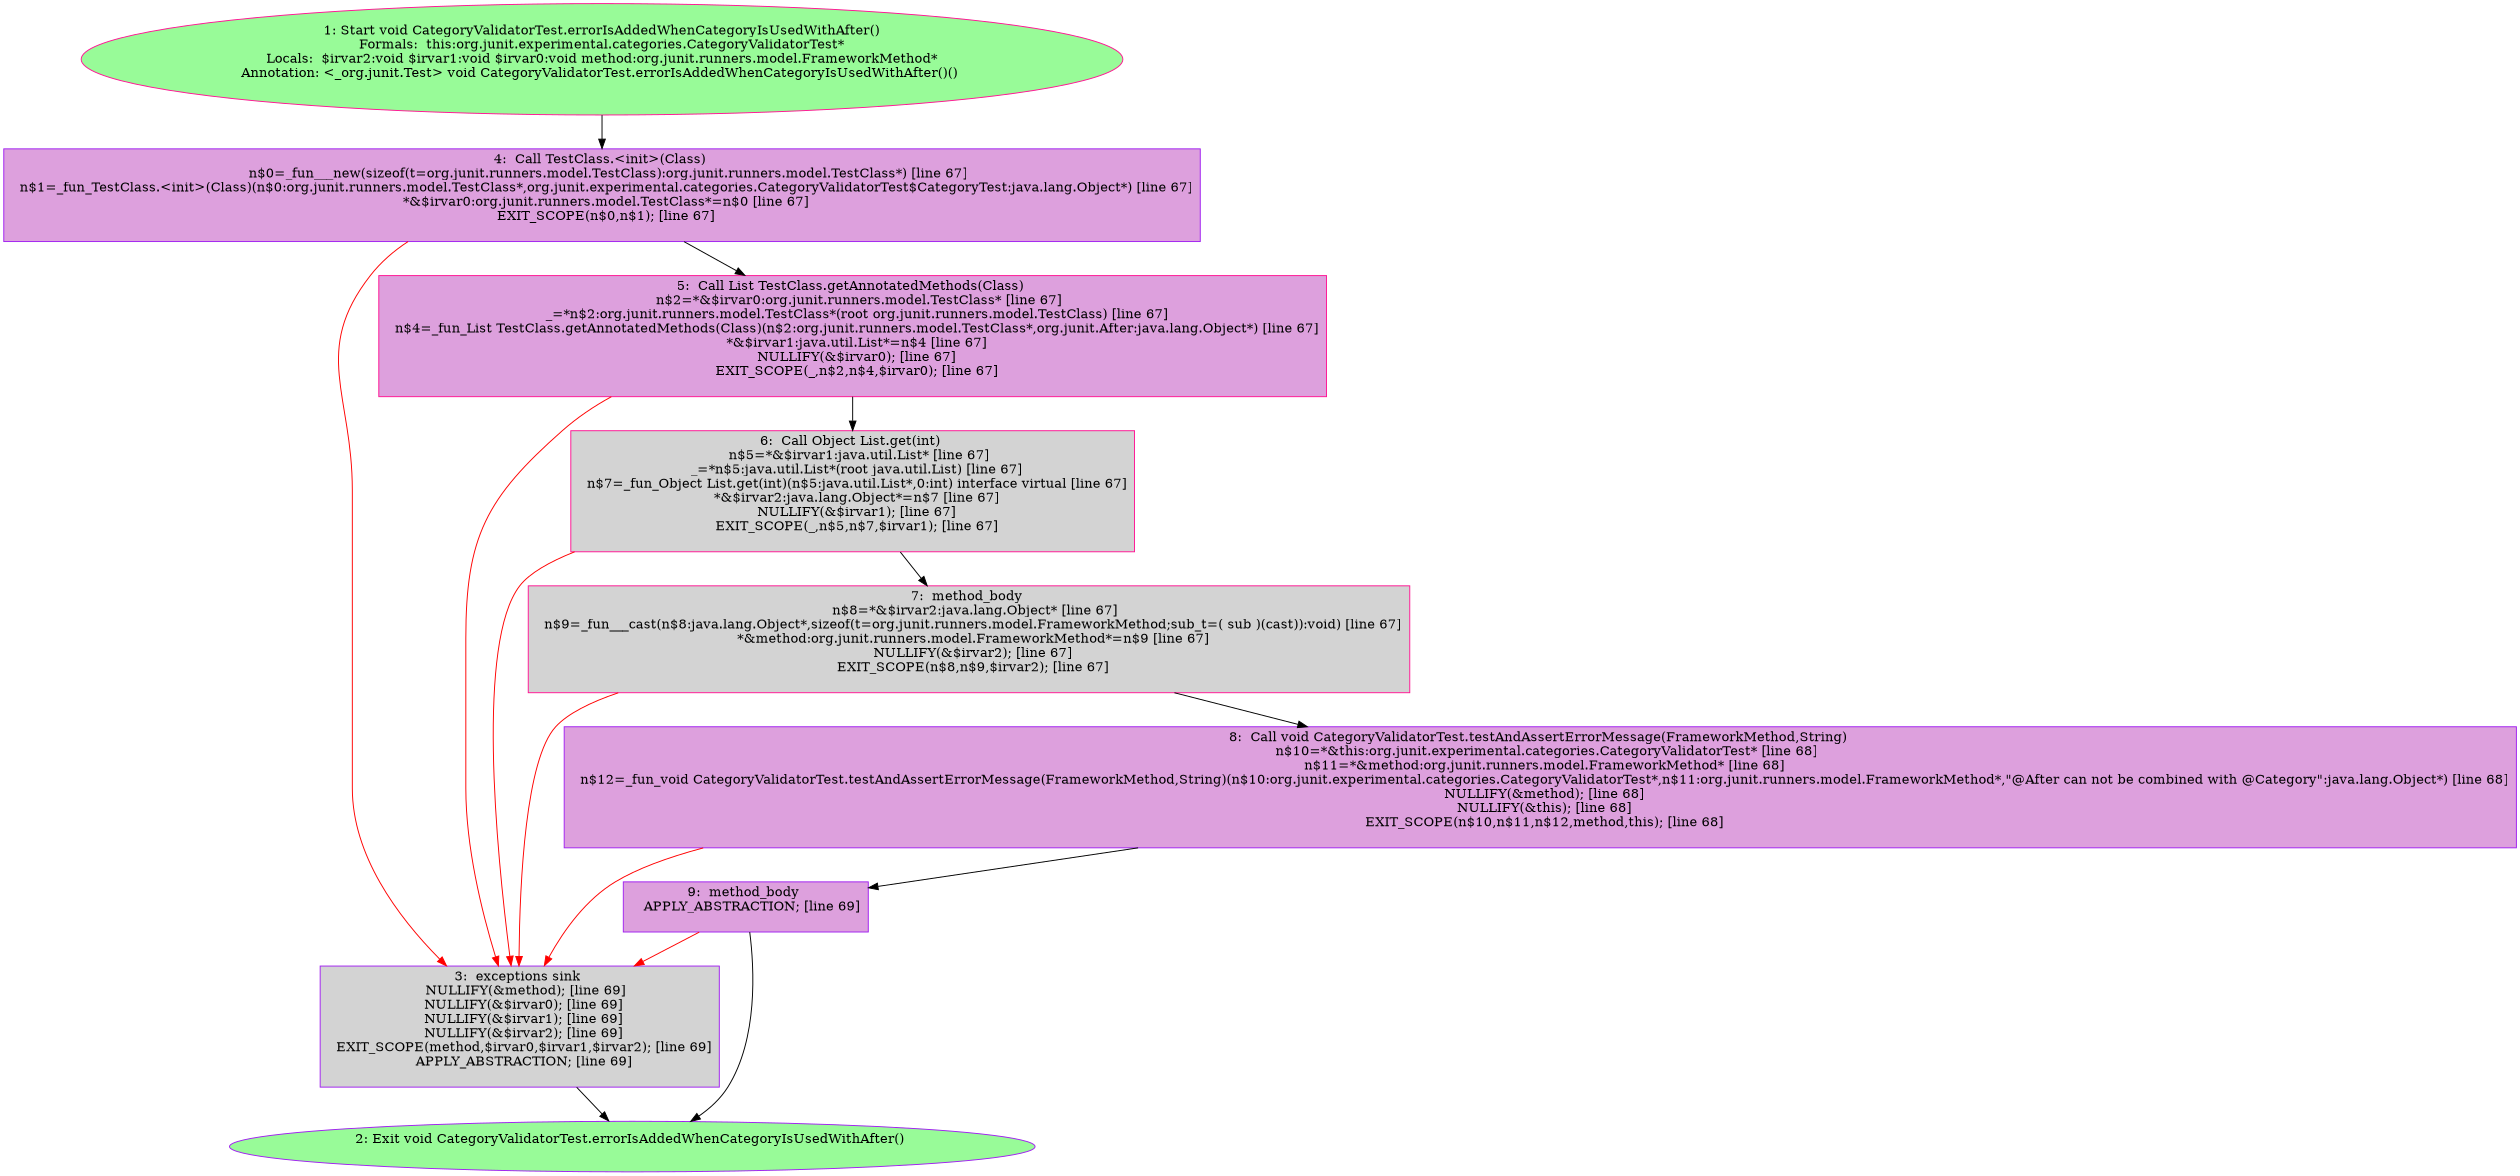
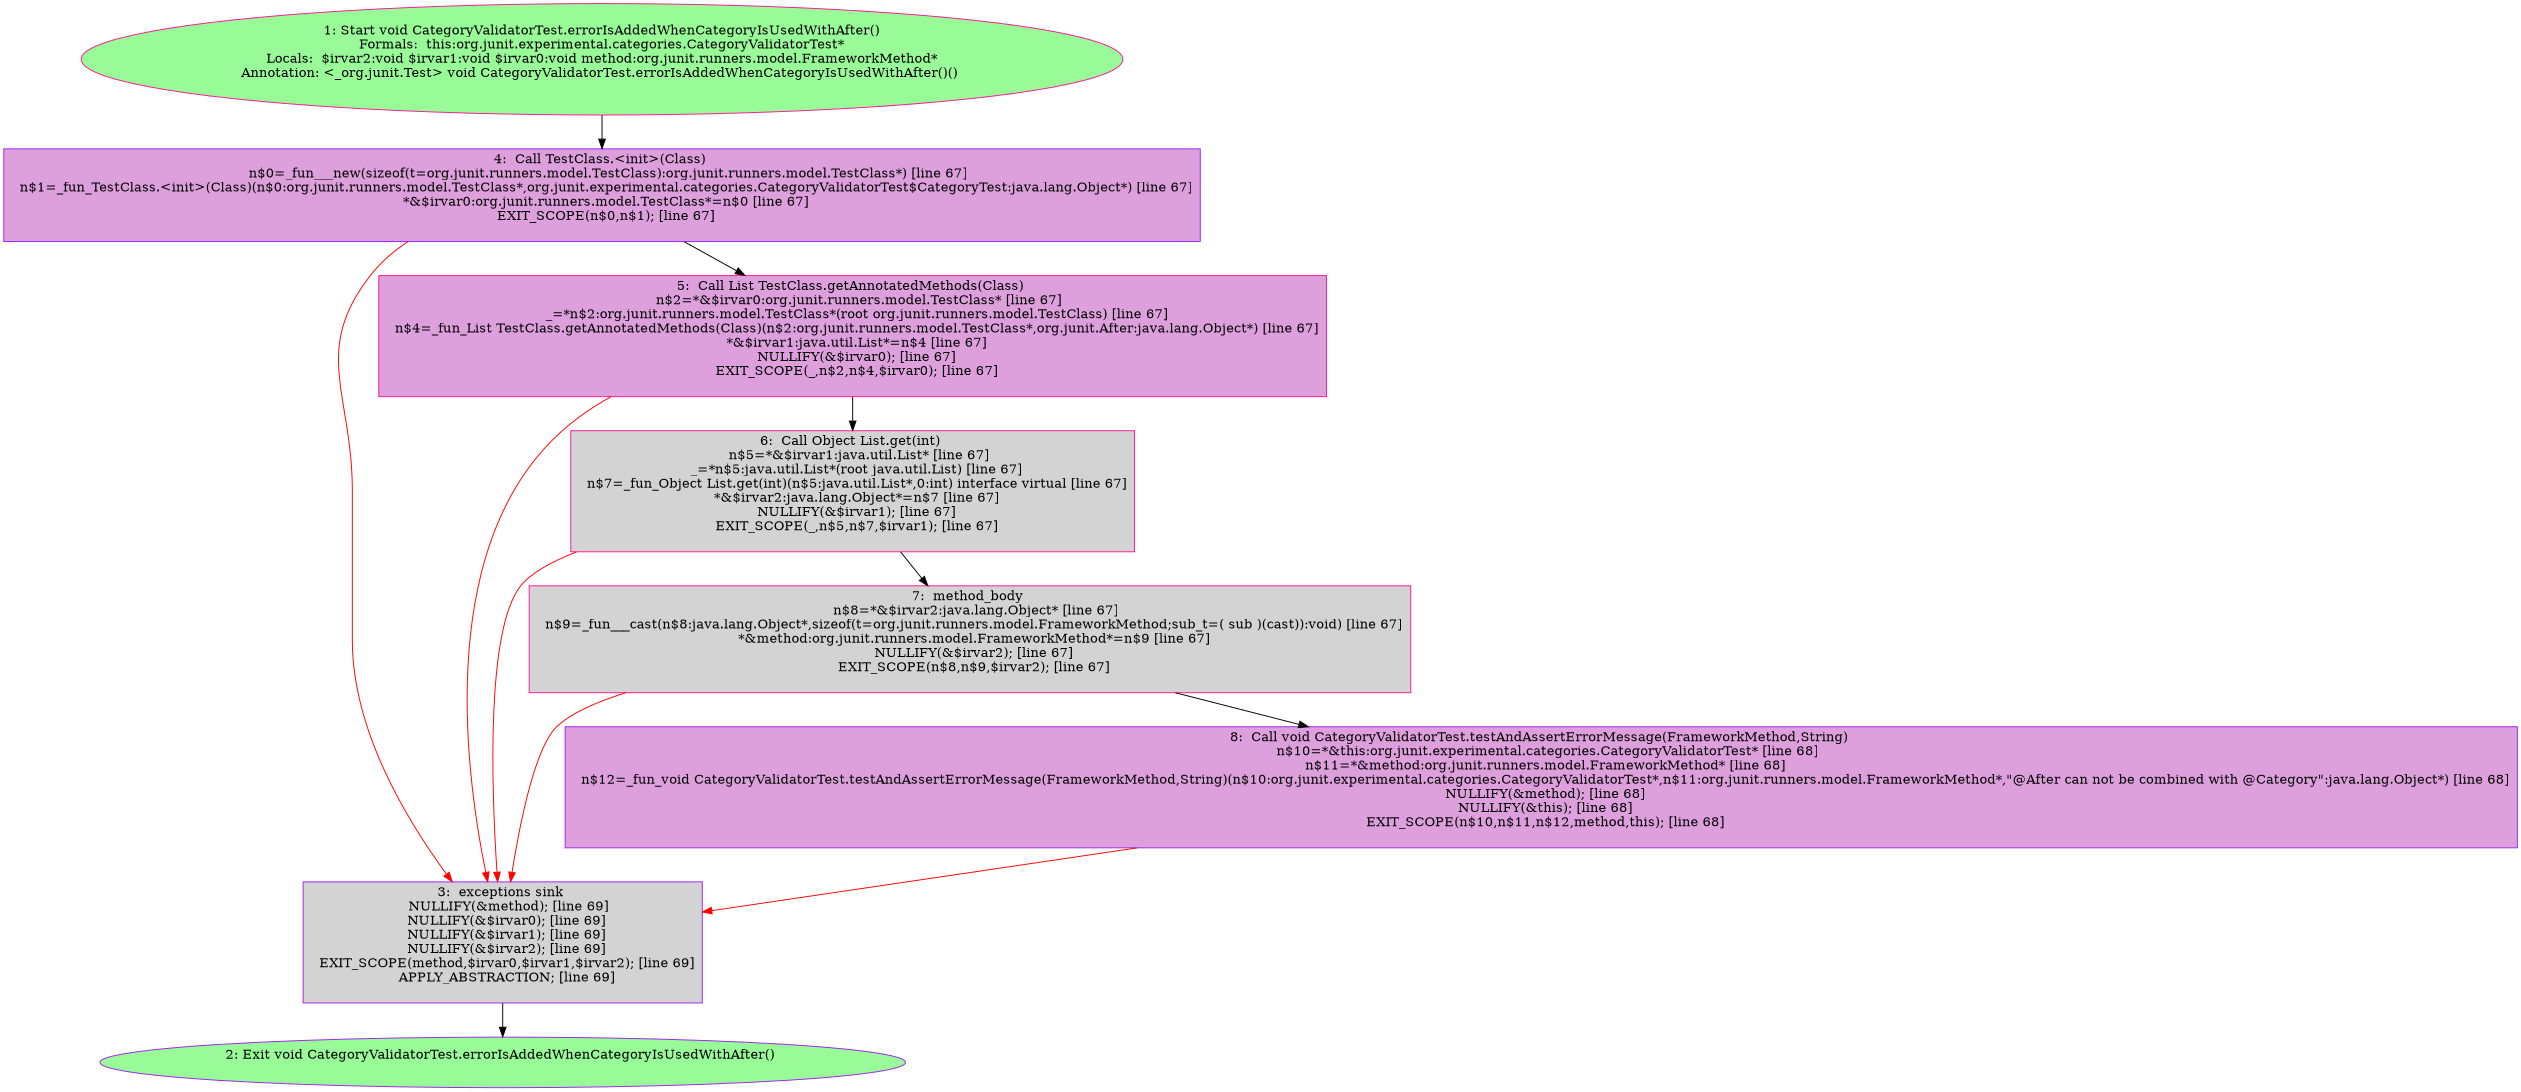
  digraph {
    node [color=purple style=filled fillcolor=plum shape=box]
    n1 [color=deeppink label="1: Start void CategoryValidatorTest.errorIsAddedWhenCategoryIsUsedWithAfter()\nFormals:  this:org.junit.experimental.categories.CategoryValidatorTest*\nLocals:  $irvar2:void $irvar1:void $irvar0:void method:org.junit.runners.model.FrameworkMethod*\nAnnotation: <_org.junit.Test> void CategoryValidatorTest.errorIsAddedWhenCategoryIsUsedWithAfter()() \n  " fillcolor=palegreen shape=""]
    n2 [label="4:  Call TestClass.<init>(Class) \n   n$0=_fun___new(sizeof(t=org.junit.runners.model.TestClass):org.junit.runners.model.TestClass*) [line 67]\n  n$1=_fun_TestClass.<init>(Class)(n$0:org.junit.runners.model.TestClass*,org.junit.experimental.categories.CategoryValidatorTest$CategoryTest:java.lang.Object*) [line 67]\n  *&$irvar0:org.junit.runners.model.TestClass*=n$0 [line 67]\n  EXIT_SCOPE(n$0,n$1); [line 67]\n "]
    n3 [label="3:  exceptions sink \n   NULLIFY(&method); [line 69]\n  NULLIFY(&$irvar0); [line 69]\n  NULLIFY(&$irvar1); [line 69]\n  NULLIFY(&$irvar2); [line 69]\n  EXIT_SCOPE(method,$irvar0,$irvar1,$irvar2); [line 69]\n  APPLY_ABSTRACTION; [line 69]\n " fillcolor=lightgrey]
    n4 [label="5:  Call List TestClass.getAnnotatedMethods(Class) \n   n$2=*&$irvar0:org.junit.runners.model.TestClass* [line 67]\n  _=*n$2:org.junit.runners.model.TestClass*(root org.junit.runners.model.TestClass) [line 67]\n  n$4=_fun_List TestClass.getAnnotatedMethods(Class)(n$2:org.junit.runners.model.TestClass*,org.junit.After:java.lang.Object*) [line 67]\n  *&$irvar1:java.util.List*=n$4 [line 67]\n  NULLIFY(&$irvar0); [line 67]\n  EXIT_SCOPE(_,n$2,n$4,$irvar0); [line 67]\n " color=deeppink]
    n5 [label="2: Exit void CategoryValidatorTest.errorIsAddedWhenCategoryIsUsedWithAfter() \n  " fillcolor=palegreen shape=""]
    n6 [label="6:  Call Object List.get(int) \n   n$5=*&$irvar1:java.util.List* [line 67]\n  _=*n$5:java.util.List*(root java.util.List) [line 67]\n  n$7=_fun_Object List.get(int)(n$5:java.util.List*,0:int) interface virtual [line 67]\n  *&$irvar2:java.lang.Object*=n$7 [line 67]\n  NULLIFY(&$irvar1); [line 67]\n  EXIT_SCOPE(_,n$5,n$7,$irvar1); [line 67]\n " fillcolor=lightgrey color=deeppink]
    n7 [label="7:  method_body \n   n$8=*&$irvar2:java.lang.Object* [line 67]\n  n$9=_fun___cast(n$8:java.lang.Object*,sizeof(t=org.junit.runners.model.FrameworkMethod;sub_t=( sub )(cast)):void) [line 67]\n  *&method:org.junit.runners.model.FrameworkMethod*=n$9 [line 67]\n  NULLIFY(&$irvar2); [line 67]\n  EXIT_SCOPE(n$8,n$9,$irvar2); [line 67]\n " fillcolor=lightgrey color=deeppink]
    n8 [label="8:  Call void CategoryValidatorTest.testAndAssertErrorMessage(FrameworkMethod,String) \n   n$10=*&this:org.junit.experimental.categories.CategoryValidatorTest* [line 68]\n  n$11=*&method:org.junit.runners.model.FrameworkMethod* [line 68]\n  n$12=_fun_void CategoryValidatorTest.testAndAssertErrorMessage(FrameworkMethod,String)(n$10:org.junit.experimental.categories.CategoryValidatorTest*,n$11:org.junit.runners.model.FrameworkMethod*,\"@After can not be combined with @Category\":java.lang.Object*) [line 68]\n  NULLIFY(&method); [line 68]\n  NULLIFY(&this); [line 68]\n  EXIT_SCOPE(n$10,n$11,n$12,method,this); [line 68]\n "]
-   n9 [label="9:  method_body \n   APPLY_ABSTRACTION; [line 69]\n "]
    n1 -> n2
    n2 -> n3 [color=red]
    n2 -> n4
    n3 -> n5
    n4 -> n3 [color=red]
    n4 -> n6
    n6 -> n3 [color=red]
    n6 -> n7
    n7 -> n3 [color=red]
    n7 -> n8
    n8 -> n3 [color=red]
-   n8 -> n9
-   n9 -> n3 [color=red]
-   n9 -> n5
  }
